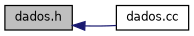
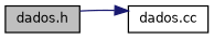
  digraph {
    rankdir=LR
    node [color=black fontname=Helvetica fontsize=10 shape=record style=filled]
    n1 [fillcolor=grey75 fontcolor=black height=0.2 label="dados.h" width=0.4]
    n2 [fillcolor=white height=0.2 label="dados.cc" width=0.4]
-   n1 -> n2 [color=midnightblue dir=back fontname=Helvetica fontsize=10 labelfontname=Helvetica labelfontsize=10 style=solid]
+   n2 -> n1 [color=midnightblue dir=back fontname=Helvetica fontsize=10 labelfontname=Helvetica labelfontsize=10 style=solid]
  }
